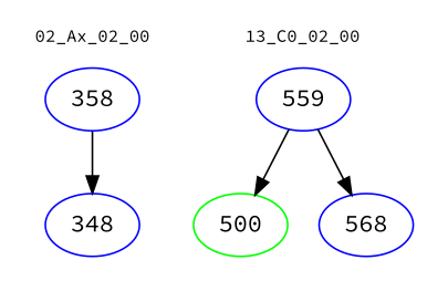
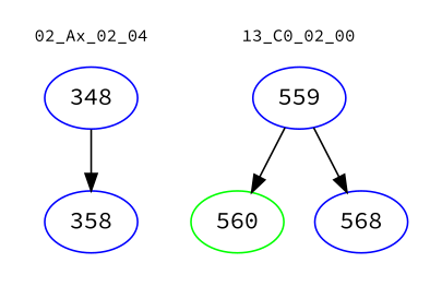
  digraph {
    fontname="Source Code Pro"
    node [color=blue fontname="Source Code Pro"]
    edge [color=black fontname="Source Code Pro"]
    n1 [label=348]
    n2 [label=358]
-   n3 [color=green label=500]
+   n3 [color=green label=560]
    n4 [label=559]
    n5 [label=568]
    subgraph cluster_1 {
      color=white
      fontsize=10
-     label="02_Ax_02_00"
+     label="02_Ax_02_04"
      n1
      n2
    }
    subgraph cluster_2 {
      color=white
      fontsize=10
      label="13_C0_02_00"
      n3
      n4
      n5
    }
-   n2 -> n1
+   n1 -> n2
    n4 -> n3
    n4 -> n5
  }
